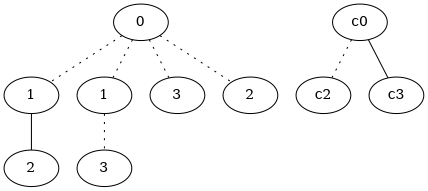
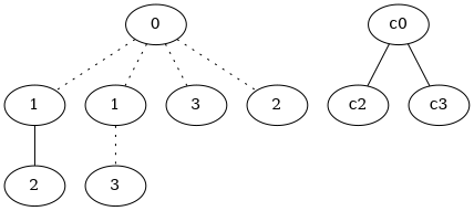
  graph {
    edge [style=dotted]
    n1 [label=0]
    n2 [label=1]
    n3 [label=1]
    n4 [label=3]
    n5 [label=2]
    n6 [label=2]
    n7 [label=3]
    c0
    c2
    c3
    n1 -- n2
    n1 -- n3
    n1 -- n4
    n1 -- n5
    n2 -- n6 [style=""]
    n3 -- n7
-   c0 -- c2
+   c0 -- c2 [style=solid]
    c0 -- c3 [style=solid]
  }
